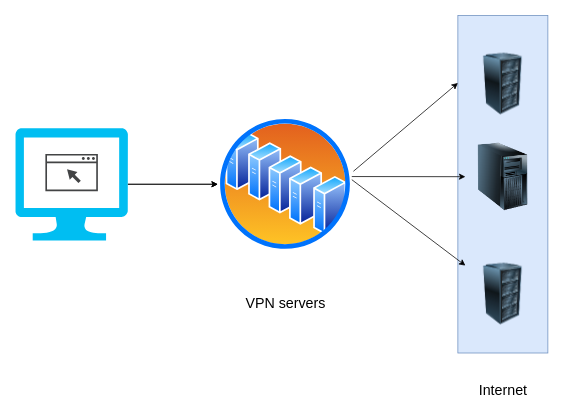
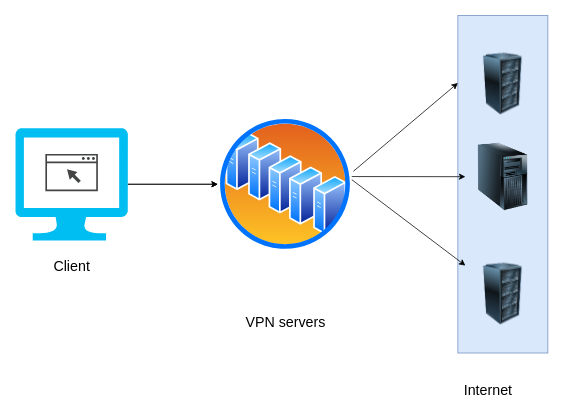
  <mxCell id="0" />
  <mxCell id="1" parent="0" />
  <mxCell id="2" value="" style="rounded=0;whiteSpace=wrap;html=1;fontSize=19;fillColor=#dae8fc;strokeColor=#6c8ebf;" vertex="1" parent="1"><mxGeometry x="610" y="20" width="120" height="450" as="geometry" /></mxCell>
  <mxCell id="3" value="" style="edgeStyle=orthogonalEdgeStyle;rounded=0;orthogonalLoop=1;jettySize=auto;html=1;fontSize=19;" edge="1" parent="1" source="4" target="9"><mxGeometry relative="1" as="geometry" /></mxCell>
  <mxCell id="4" value="" style="verticalLabelPosition=bottom;html=1;verticalAlign=top;align=center;strokeColor=none;fillColor=#00BEF2;shape=mxgraph.azure.computer;pointerEvents=1;" vertex="1" parent="1"><mxGeometry x="20" y="170" width="150" height="150" as="geometry" /></mxCell>
  <mxCell id="5" value="" style="pointerEvents=1;shadow=0;dashed=0;html=1;strokeColor=none;fillColor=#434445;aspect=fixed;labelPosition=center;verticalLabelPosition=bottom;verticalAlign=top;align=center;outlineConnect=0;shape=mxgraph.vvd.web_browser;" vertex="1" parent="1"><mxGeometry x="60" y="204.5" width="70" height="49.7" as="geometry" /></mxCell>
  <mxCell id="6" value="" style="image;html=1;image=img/lib/clip_art/computers/Server_Tower_128x128.png" vertex="1" parent="1"><mxGeometry x="620" y="190" width="100" height="90" as="geometry" /></mxCell>
  <mxCell id="7" value="" style="image;html=1;image=img/lib/clip_art/computers/Server_Rack_128x128.png" vertex="1" parent="1"><mxGeometry x="620" y="70" width="100" height="82.5" as="geometry" /></mxCell>
+ <mxCell id="8" value="Client" style="text;html=1;align=center;verticalAlign=middle;resizable=0;points=[];autosize=1;fontSize=19;" vertex="1" parent="1"><mxGeometry x="65" y="340" width="60" height="30" as="geometry" /></mxCell>
  <mxCell id="9" value="" style="aspect=fixed;perimeter=ellipsePerimeter;html=1;align=center;shadow=0;dashed=0;spacingTop=3;image;image=img/lib/active_directory/server_farm.svg;fontSize=19;" vertex="1" parent="1"><mxGeometry x="290" y="155" width="180" height="180" as="geometry" /></mxCell>
  <mxCell id="10" value="" style="image;html=1;image=img/lib/clip_art/computers/Server_Rack_128x128.png" vertex="1" parent="1"><mxGeometry x="620" y="350" width="100" height="82.5" as="geometry" /></mxCell>
- <mxCell id="11" value="VPN servers&lt;br&gt;" style="text;html=1;align=center;verticalAlign=middle;resizable=0;points=[];autosize=1;fontSize=19;" vertex="1" parent="1"><mxGeometry x="320" y="390" width="120" height="30" as="geometry" /></mxCell>
- <mxCell id="12" value="Internet" style="text;html=1;align=center;verticalAlign=middle;resizable=0;points=[];autosize=1;fontSize=19;" vertex="1" parent="1"><mxGeometry x="630" y="505" width="80" height="30" as="geometry" /></mxCell>
+ <mxCell id="11" value="VPN servers&lt;br&gt;" style="text;html=1;align=center;verticalAlign=middle;resizable=0;points=[];autosize=1;fontSize=19;" vertex="1" parent="1"><mxGeometry x="320" y="415" width="120" height="30" as="geometry" /></mxCell>
+ <mxCell id="12" value="Internet" style="text;html=1;align=center;verticalAlign=middle;resizable=0;points=[];autosize=1;fontSize=19;" vertex="1" parent="1"><mxGeometry x="610" y="505" width="80" height="30" as="geometry" /></mxCell>
  <mxCell id="13" value="" style="endArrow=classic;html=1;fontSize=19;entryX=0;entryY=0.5;entryDx=0;entryDy=0;exitX=1;exitY=0.5;exitDx=0;exitDy=0;exitPerimeter=0;" edge="1" parent="1" source="4" target="9"><mxGeometry width="50" height="50" relative="1" as="geometry"><mxPoint x="170" y="260" as="sourcePoint" /><mxPoint x="220" y="210" as="targetPoint" /></mxGeometry></mxCell>
  <mxCell id="14" value="" style="endArrow=classic;html=1;fontSize=19;entryX=0;entryY=0.2;entryDx=0;entryDy=0;entryPerimeter=0;exitX=1.004;exitY=0.404;exitDx=0;exitDy=0;exitPerimeter=0;" edge="1" parent="1" source="9" target="2"><mxGeometry width="50" height="50" relative="1" as="geometry"><mxPoint x="490" y="160" as="sourcePoint" /><mxPoint x="540" y="110" as="targetPoint" /></mxGeometry></mxCell>
  <mxCell id="15" value="" style="endArrow=classic;html=1;fontSize=19;exitX=0.992;exitY=0.443;exitDx=0;exitDy=0;exitPerimeter=0;" edge="1" parent="1" source="9" target="6"><mxGeometry width="50" height="50" relative="1" as="geometry"><mxPoint x="480.72" y="237.72" as="sourcePoint" /><mxPoint x="620" y="120" as="targetPoint" /></mxGeometry></mxCell>
  <mxCell id="16" value="" style="endArrow=classic;html=1;fontSize=19;exitX=0.992;exitY=0.466;exitDx=0;exitDy=0;exitPerimeter=0;" edge="1" parent="1" source="9" target="10"><mxGeometry width="50" height="50" relative="1" as="geometry"><mxPoint x="479" y="245" as="sourcePoint" /><mxPoint x="630" y="244.935" as="targetPoint" /></mxGeometry></mxCell>
